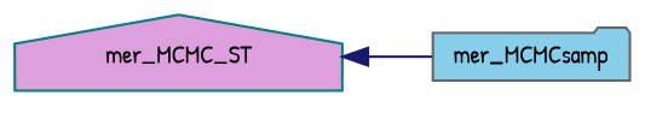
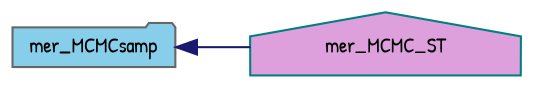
  digraph {
    rankdir=LR
    fontname="Patrick Hand"
    node [fontname="Patrick Hand" fontsize=10 style=filled]
    n1 [color=teal fillcolor=plum fontcolor=black height=0.2 label=mer_MCMC_ST shape=house width=0.4]
    n2 [color=gray40 fillcolor=skyblue height=0.2 label=mer_MCMCsamp shape=folder width=0.4]
-   n1 -> n2 [color=midnightblue dir=back fontname="Patrick Hand" fontsize=10 labelfontname="FreeSans.ttf" labelfontsize=10 style=solid]
+   n2 -> n1 [color=midnightblue dir=back fontname="Patrick Hand" fontsize=10 labelfontname="FreeSans.ttf" labelfontsize=10 style=solid]
  }
